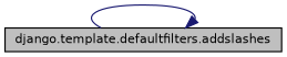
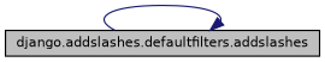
  digraph {
    rankdir=LR
-   n1 [color=black fillcolor=grey75 fontcolor=black fontname=Helvetica fontsize=10 height=0.2 label="django.template.defaultfilters.addslashes" shape=record style=filled width=0.4]
+   n1 [color=black fillcolor=grey75 fontcolor=black fontname=Helvetica fontsize=10 height=0.2 label="django.addslashes.defaultfilters.addslashes" shape=record style=filled width=0.4]
    n1 -> n1 [color=midnightblue fontname=Helvetica fontsize=10 labelfontname=Helvetica labelfontsize=10 style=solid]
  }
